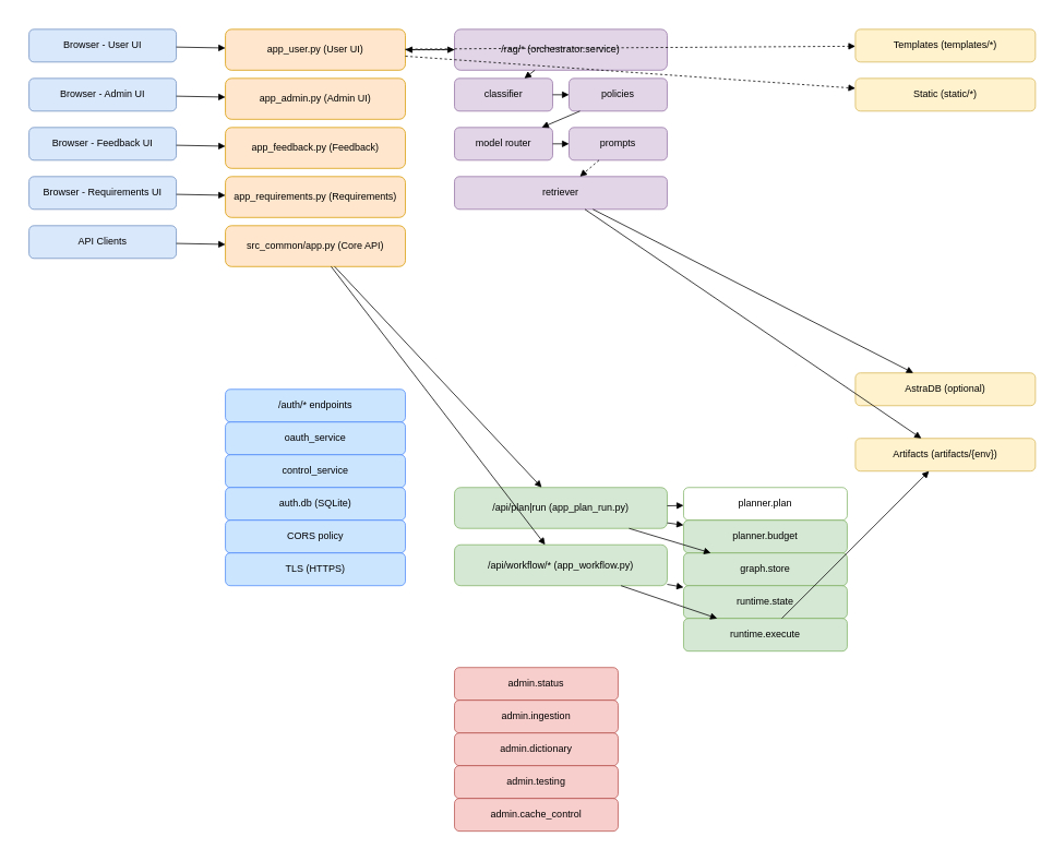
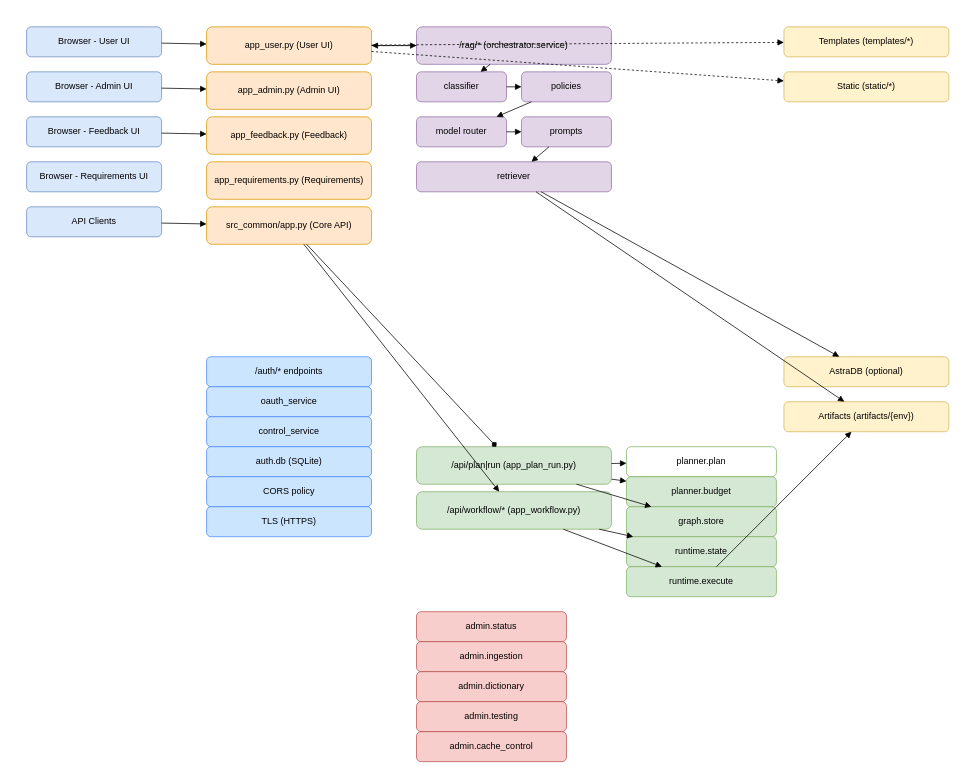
  <mxCell id="0" />
  <mxCell id="1" parent="0" />
  <mxCell id="2" value="Browser - User UI" style="rounded=1;whiteSpace=wrap;html=1;fillColor=#dae8fc;strokeColor=#6c8ebf" vertex="1" parent="1"><mxGeometry x="20" y="20" width="180" height="40" as="geometry" /></mxCell>
  <mxCell id="3" value="Browser - Admin UI" style="rounded=1;whiteSpace=wrap;html=1;fillColor=#dae8fc;strokeColor=#6c8ebf" vertex="1" parent="1"><mxGeometry x="20" y="80" width="180" height="40" as="geometry" /></mxCell>
  <mxCell id="4" value="Browser - Feedback UI" style="rounded=1;whiteSpace=wrap;html=1;fillColor=#dae8fc;strokeColor=#6c8ebf" vertex="1" parent="1"><mxGeometry x="20" y="140" width="180" height="40" as="geometry" /></mxCell>
  <mxCell id="5" value="Browser - Requirements UI" style="rounded=1;whiteSpace=wrap;html=1;fillColor=#dae8fc;strokeColor=#6c8ebf" vertex="1" parent="1"><mxGeometry x="20" y="200" width="180" height="40" as="geometry" /></mxCell>
  <mxCell id="6" value="API Clients" style="rounded=1;whiteSpace=wrap;html=1;fillColor=#dae8fc;strokeColor=#6c8ebf" vertex="1" parent="1"><mxGeometry x="20" y="260" width="180" height="40" as="geometry" /></mxCell>
  <mxCell id="7" value="app_user.py (User UI)" style="rounded=1;whiteSpace=wrap;html=1;fillColor=#ffe6cc;strokeColor=#d79b00" vertex="1" parent="1"><mxGeometry x="260" y="20" width="220" height="50" as="geometry" /></mxCell>
  <mxCell id="8" value="app_admin.py (Admin UI)" style="rounded=1;whiteSpace=wrap;html=1;fillColor=#ffe6cc;strokeColor=#d79b00" vertex="1" parent="1"><mxGeometry x="260" y="80" width="220" height="50" as="geometry" /></mxCell>
  <mxCell id="9" value="app_feedback.py (Feedback)" style="rounded=1;whiteSpace=wrap;html=1;fillColor=#ffe6cc;strokeColor=#d79b00" vertex="1" parent="1"><mxGeometry x="260" y="140" width="220" height="50" as="geometry" /></mxCell>
  <mxCell id="10" value="app_requirements.py (Requirements)" style="rounded=1;whiteSpace=wrap;html=1;fillColor=#ffe6cc;strokeColor=#d79b00" vertex="1" parent="1"><mxGeometry x="260" y="200" width="220" height="50" as="geometry" /></mxCell>
  <mxCell id="11" value="src_common/app.py (Core API)" style="rounded=1;whiteSpace=wrap;html=1;fillColor=#ffe6cc;strokeColor=#d79b00" vertex="1" parent="1"><mxGeometry x="260" y="260" width="220" height="50" as="geometry" /></mxCell>
  <mxCell id="12" value="/rag/* (orchestrator.service)" style="rounded=1;whiteSpace=wrap;html=1;fillColor=#e1d5e7;strokeColor=#9673a6" vertex="1" parent="1"><mxGeometry x="540" y="20" width="260" height="50" as="geometry" /></mxCell>
  <mxCell id="13" value="classifier" style="rounded=1;whiteSpace=wrap;html=1;fillColor=#e1d5e7;strokeColor=#9673a6" vertex="1" parent="1"><mxGeometry x="540" y="80" width="120" height="40" as="geometry" /></mxCell>
  <mxCell id="14" value="policies" style="rounded=1;whiteSpace=wrap;html=1;fillColor=#e1d5e7;strokeColor=#9673a6" vertex="1" parent="1"><mxGeometry x="680" y="80" width="120" height="40" as="geometry" /></mxCell>
  <mxCell id="15" value="model router" style="rounded=1;whiteSpace=wrap;html=1;fillColor=#e1d5e7;strokeColor=#9673a6" vertex="1" parent="1"><mxGeometry x="540" y="140" width="120" height="40" as="geometry" /></mxCell>
  <mxCell id="16" value="prompts" style="rounded=1;whiteSpace=wrap;html=1;fillColor=#e1d5e7;strokeColor=#9673a6" vertex="1" parent="1"><mxGeometry x="680" y="140" width="120" height="40" as="geometry" /></mxCell>
  <mxCell id="17" value="retriever" style="rounded=1;whiteSpace=wrap;html=1;fillColor=#e1d5e7;strokeColor=#9673a6" vertex="1" parent="1"><mxGeometry x="540" y="200" width="260" height="40" as="geometry" /></mxCell>
  <mxCell id="18" value="/api/plan|run (app_plan_run.py)" style="rounded=1;whiteSpace=wrap;html=1;fillColor=#d5e8d4;strokeColor=#82b366" vertex="1" parent="1"><mxGeometry x="540" y="580" width="260" height="50" as="geometry" /></mxCell>
- <mxCell id="19" value="/api/workflow/* (app_workflow.py)" style="rounded=1;whiteSpace=wrap;html=1;fillColor=#d5e8d4;strokeColor=#82b366" vertex="1" parent="1"><mxGeometry x="540" y="650" width="260" height="50" as="geometry" /></mxCell>
+ <mxCell id="19" value="/api/workflow/* (app_workflow.py)" style="rounded=1;whiteSpace=wrap;html=1;fillColor=#d5e8d4;strokeColor=#82b366" vertex="1" parent="1"><mxGeometry x="540" y="640" width="260" height="50" as="geometry" /></mxCell>
  <mxCell id="20" value="planner.plan" style="rounded=1;whiteSpace=wrap;html=1;fillColor=#ffffff;strokeColor=#82b366;" vertex="1" parent="1"><mxGeometry x="820" y="580" width="200" height="40" as="geometry" /></mxCell>
  <mxCell id="21" value="planner.budget" style="rounded=1;whiteSpace=wrap;html=1;fillColor=#d5e8d4;strokeColor=#82b366" vertex="1" parent="1"><mxGeometry x="820" y="620" width="200" height="40" as="geometry" /></mxCell>
  <mxCell id="22" value="graph.store" style="rounded=1;whiteSpace=wrap;html=1;fillColor=#d5e8d4;strokeColor=#82b366" vertex="1" parent="1"><mxGeometry x="820" y="660" width="200" height="40" as="geometry" /></mxCell>
  <mxCell id="23" value="runtime.state" style="rounded=1;whiteSpace=wrap;html=1;fillColor=#d5e8d4;strokeColor=#82b366" vertex="1" parent="1"><mxGeometry x="820" y="700" width="200" height="40" as="geometry" /></mxCell>
  <mxCell id="24" value="runtime.execute" style="rounded=1;whiteSpace=wrap;html=1;fillColor=#d5e8d4;strokeColor=#82b366" vertex="1" parent="1"><mxGeometry x="820" y="740" width="200" height="40" as="geometry" /></mxCell>
  <mxCell id="25" value="admin.status" style="rounded=1;whiteSpace=wrap;html=1;fillColor=#f8cecc;strokeColor=#b85450" vertex="1" parent="1"><mxGeometry x="540" y="800" width="200" height="40" as="geometry" /></mxCell>
  <mxCell id="26" value="admin.ingestion" style="rounded=1;whiteSpace=wrap;html=1;fillColor=#f8cecc;strokeColor=#b85450" vertex="1" parent="1"><mxGeometry x="540" y="840" width="200" height="40" as="geometry" /></mxCell>
  <mxCell id="27" value="admin.dictionary" style="rounded=1;whiteSpace=wrap;html=1;fillColor=#f8cecc;strokeColor=#b85450" vertex="1" parent="1"><mxGeometry x="540" y="880" width="200" height="40" as="geometry" /></mxCell>
  <mxCell id="28" value="admin.testing" style="rounded=1;whiteSpace=wrap;html=1;fillColor=#f8cecc;strokeColor=#b85450" vertex="1" parent="1"><mxGeometry x="540" y="920" width="200" height="40" as="geometry" /></mxCell>
  <mxCell id="29" value="admin.cache_control" style="rounded=1;whiteSpace=wrap;html=1;fillColor=#f8cecc;strokeColor=#b85450" vertex="1" parent="1"><mxGeometry x="540" y="960" width="200" height="40" as="geometry" /></mxCell>
  <mxCell id="30" value="/auth/* endpoints" style="rounded=1;whiteSpace=wrap;html=1;fillColor=#cce5ff;strokeColor=#4d89f9" vertex="1" parent="1"><mxGeometry x="260" y="460" width="220" height="40" as="geometry" /></mxCell>
  <mxCell id="31" value="oauth_service" style="rounded=1;whiteSpace=wrap;html=1;fillColor=#cce5ff;strokeColor=#4d89f9" vertex="1" parent="1"><mxGeometry x="260" y="500" width="220" height="40" as="geometry" /></mxCell>
  <mxCell id="32" value="control_service" style="rounded=1;whiteSpace=wrap;html=1;fillColor=#cce5ff;strokeColor=#4d89f9" vertex="1" parent="1"><mxGeometry x="260" y="540" width="220" height="40" as="geometry" /></mxCell>
  <mxCell id="33" value="auth.db (SQLite)" style="rounded=1;whiteSpace=wrap;html=1;fillColor=#cce5ff;strokeColor=#4d89f9" vertex="1" parent="1"><mxGeometry x="260" y="580" width="220" height="40" as="geometry" /></mxCell>
  <mxCell id="34" value="CORS policy" style="rounded=1;whiteSpace=wrap;html=1;fillColor=#cce5ff;strokeColor=#4d89f9" vertex="1" parent="1"><mxGeometry x="260" y="620" width="220" height="40" as="geometry" /></mxCell>
  <mxCell id="35" value="TLS (HTTPS)" style="rounded=1;whiteSpace=wrap;html=1;fillColor=#cce5ff;strokeColor=#4d89f9" vertex="1" parent="1"><mxGeometry x="260" y="660" width="220" height="40" as="geometry" /></mxCell>
  <mxCell id="36" value="Templates (templates/*)" style="rounded=1;whiteSpace=wrap;html=1;fillColor=#fff2cc;strokeColor=#d6b656" vertex="1" parent="1"><mxGeometry x="1030" y="20" width="220" height="40" as="geometry" /></mxCell>
  <mxCell id="37" value="Static (static/*)" style="rounded=1;whiteSpace=wrap;html=1;fillColor=#fff2cc;strokeColor=#d6b656" vertex="1" parent="1"><mxGeometry x="1030" y="80" width="220" height="40" as="geometry" /></mxCell>
- <mxCell id="38" value="AstraDB (optional)" style="rounded=1;whiteSpace=wrap;html=1;fillColor=#fff2cc;strokeColor=#d6b656" vertex="1" parent="1"><mxGeometry x="1030" y="440" width="220" height="40" as="geometry" /></mxCell>
+ <mxCell id="38" value="AstraDB (optional)" style="rounded=1;whiteSpace=wrap;html=1;fillColor=#fff2cc;strokeColor=#d6b656" vertex="1" parent="1"><mxGeometry x="1030" y="460" width="220" height="40" as="geometry" /></mxCell>
  <mxCell id="39" value="Artifacts (artifacts/{env})" style="rounded=1;whiteSpace=wrap;html=1;fillColor=#fff2cc;strokeColor=#d6b656" vertex="1" parent="1"><mxGeometry x="1030" y="520" width="220" height="40" as="geometry" /></mxCell>
  <mxCell id="40" edge="1" parent="1" source="2" target="7" style="endArrow=block;html=1;"><mxGeometry relative="1" as="geometry" /></mxCell>
  <mxCell id="41" edge="1" parent="1" source="3" target="8" style="endArrow=block;html=1;"><mxGeometry relative="1" as="geometry" /></mxCell>
  <mxCell id="42" edge="1" parent="1" source="4" target="9" style="endArrow=block;html=1;"><mxGeometry relative="1" as="geometry" /></mxCell>
- <mxCell id="43" edge="1" parent="1" source="5" target="10" style="endArrow=block;html=1;"><mxGeometry relative="1" as="geometry" /></mxCell>
  <mxCell id="44" edge="1" parent="1" source="6" target="11" style="endArrow=block;html=1;"><mxGeometry relative="1" as="geometry" /></mxCell>
  <mxCell id="45" edge="1" parent="1" source="7" target="12" style="endArrow=block;html=1;"><mxGeometry relative="1" as="geometry" /></mxCell>
  <mxCell id="46" edge="1" parent="1" source="7" target="36" style="endArrow=block;dashed=1;html=1;"><mxGeometry relative="1" as="geometry" /></mxCell>
  <mxCell id="47" edge="1" parent="1" source="7" target="37" style="endArrow=block;dashed=1;html=1;"><mxGeometry relative="1" as="geometry" /></mxCell>
  <mxCell id="48" edge="1" parent="1" source="12" target="13" style="endArrow=block;html=1;"><mxGeometry relative="1" as="geometry" /></mxCell>
  <mxCell id="49" edge="1" parent="1" source="13" target="14" style="endArrow=block;html=1;"><mxGeometry relative="1" as="geometry" /></mxCell>
  <mxCell id="50" edge="1" parent="1" source="14" target="15" style="endArrow=block;html=1;"><mxGeometry relative="1" as="geometry" /></mxCell>
  <mxCell id="51" edge="1" parent="1" source="15" target="16" style="endArrow=block;html=1;"><mxGeometry relative="1" as="geometry" /></mxCell>
- <mxCell id="52" edge="1" parent="1" source="16" target="17" style="endArrow=block;html=1;dashed=1;"><mxGeometry relative="1" as="geometry" /></mxCell>
+ <mxCell id="52" edge="1" parent="1" source="16" target="17" style="endArrow=block;html=1;"><mxGeometry relative="1" as="geometry" /></mxCell>
  <mxCell id="53" edge="1" parent="1" source="17" target="38" style="endArrow=block;html=1;"><mxGeometry relative="1" as="geometry" /></mxCell>
  <mxCell id="54" edge="1" parent="1" source="17" target="39" style="endArrow=block;html=1;"><mxGeometry relative="1" as="geometry" /></mxCell>
  <mxCell id="55" edge="1" parent="1" source="12" target="7" style="endArrow=block;dashed=1;html=1;"><mxGeometry relative="1" as="geometry" /></mxCell>
- <mxCell id="56" edge="1" parent="1" source="11" target="18" style="endArrow=block;html=1;"><mxGeometry relative="1" as="geometry" /></mxCell>
+ <mxCell id="56" edge="1" parent="1" source="11" target="18" style="endArrow=diamond;html=1;"><mxGeometry relative="1" as="geometry" /></mxCell>
  <mxCell id="57" edge="1" parent="1" source="11" target="19" style="endArrow=block;html=1;"><mxGeometry relative="1" as="geometry" /></mxCell>
  <mxCell id="58" edge="1" parent="1" source="18" target="20" style="endArrow=block;html=1;"><mxGeometry relative="1" as="geometry" /></mxCell>
  <mxCell id="59" edge="1" parent="1" source="18" target="21" style="endArrow=block;html=1;"><mxGeometry relative="1" as="geometry" /></mxCell>
  <mxCell id="60" edge="1" parent="1" source="18" target="22" style="endArrow=block;html=1;"><mxGeometry relative="1" as="geometry" /></mxCell>
  <mxCell id="61" edge="1" parent="1" source="19" target="23" style="endArrow=block;html=1;"><mxGeometry relative="1" as="geometry" /></mxCell>
  <mxCell id="62" edge="1" parent="1" source="19" target="24" style="endArrow=block;html=1;"><mxGeometry relative="1" as="geometry" /></mxCell>
  <mxCell id="63" edge="1" parent="1" source="24" target="23" style="endArrow=block;dashed=1;html=1;"><mxGeometry relative="1" as="geometry" /></mxCell>
  <mxCell id="64" edge="1" parent="1" source="24" target="39" style="endArrow=block;html=1;"><mxGeometry relative="1" as="geometry" /></mxCell>
  <mxCell id="65" edge="1" parent="1" source="8" target="25" style="endArrow=block;html=1;" />
  <mxCell id="66" edge="1" parent="1" source="8" target="26" style="endArrow=block;html=1;" />
  <mxCell id="67" edge="1" parent="1" source="8" target="27" style="endArrow=block;html=1;" />
  <mxCell id="68" edge="1" parent="1" source="8" target="28" style="endArrow=block;html=1;" />
  <mxCell id="69" edge="1" parent="1" source="8" target="29" style="endArrow=block;html=1;" />
  <mxCell id="70" edge="1" parent="1" source="26" target="39" style="endArrow=block;html=1;" />
  <mxCell id="71" edge="1" parent="1" source="10" target="36" style="endArrow=block;dashed=1;html=1;" />
  <mxCell id="72" edge="1" parent="1" source="10" target="37" style="endArrow=block;dashed=1;html=1;" />
  <mxCell id="73" edge="1" parent="1" source="9" target="36" style="endArrow=block;dashed=1;html=1;" />
  <mxCell id="74" edge="1" parent="1" source="9" target="37" style="endArrow=block;dashed=1;html=1;" />
  <mxCell id="75" edge="1" parent="1" source="9" target="39" style="endArrow=block;html=1;" />
  <mxCell id="76" edge="1" parent="1" source="7" target="30" style="endArrow=block;html=1;" />
  <mxCell id="77" edge="1" parent="1" source="8" target="30" style="endArrow=block;html=1;" />
  <mxCell id="78" edge="1" parent="1" source="10" target="30" style="endArrow=block;html=1;" />
  <mxCell id="79" edge="1" parent="1" source="30" target="31" style="endArrow=block;html=1;" />
  <mxCell id="80" edge="1" parent="1" source="30" target="32" style="endArrow=block;html=1;" />
  <mxCell id="81" edge="1" parent="1" source="32" target="33" style="endArrow=block;html=1;" />
  <mxCell id="82" edge="1" parent="1" source="31" target="33" style="endArrow=block;html=1;" />
  <mxCell id="83" edge="1" parent="1" source="7" target="34" style="endArrow=block;dashed=1;html=1;" />
  <mxCell id="84" edge="1" parent="1" source="8" target="34" style="endArrow=block;dashed=1;html=1;" />
  <mxCell id="85" edge="1" parent="1" source="10" target="34" style="endArrow=block;dashed=1;html=1;" />
  <mxCell id="86" edge="1" parent="1" source="9" target="34" style="endArrow=block;dashed=1;html=1;" />
  <mxCell id="87" edge="1" parent="1" source="7" target="35" style="endArrow=block;dashed=1;html=1;" />
  <mxCell id="88" edge="1" parent="1" source="8" target="35" style="endArrow=block;dashed=1;html=1;" />
  <mxCell id="89" edge="1" parent="1" source="10" target="35" style="endArrow=block;dashed=1;html=1;" />
  <mxCell id="90" edge="1" parent="1" source="9" target="35" style="endArrow=block;dashed=1;html=1;" />
